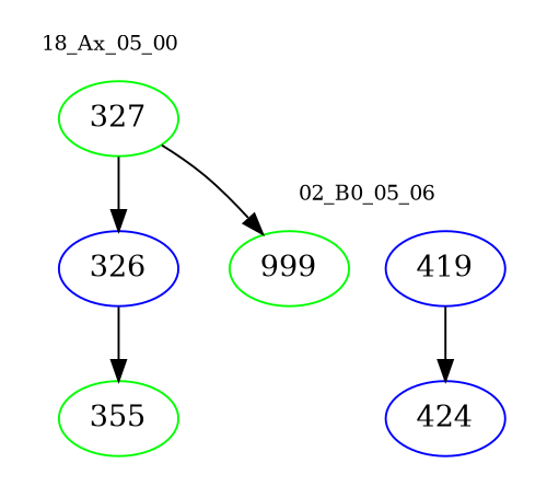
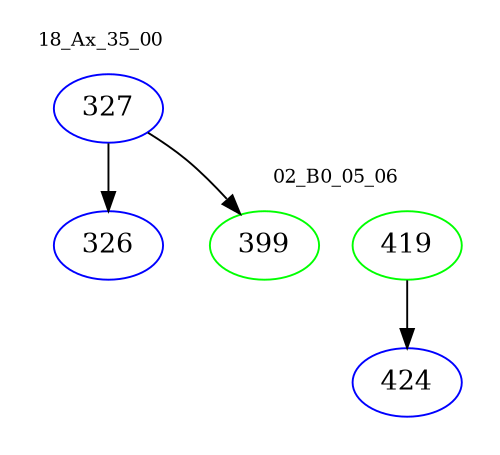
  digraph {
    node [color=green]
    edge [color=black]
-   n1 [label=327]
+   n1 [color=blue label=327]
    n2 [color=blue label=326]
-   n3 [label=355]
-   n4 [color=blue label=419]
+   n4 [label=419]
    n5 [color=blue label=424]
-   n6 [label=999]
+   n6 [label=399]
    subgraph cluster_1 {
      color=white
      fontsize=10
-     label="18_Ax_05_00"
+     label="18_Ax_35_00"
      n1
      n2
-     n3
    }
    subgraph cluster_2 {
      color=white
      fontsize=10
      label="02_B0_05_06"
      n4
      n5
      n6
    }
    n1 -> n2
    n1 -> n6
-   n2 -> n3
    n4 -> n5
  }
